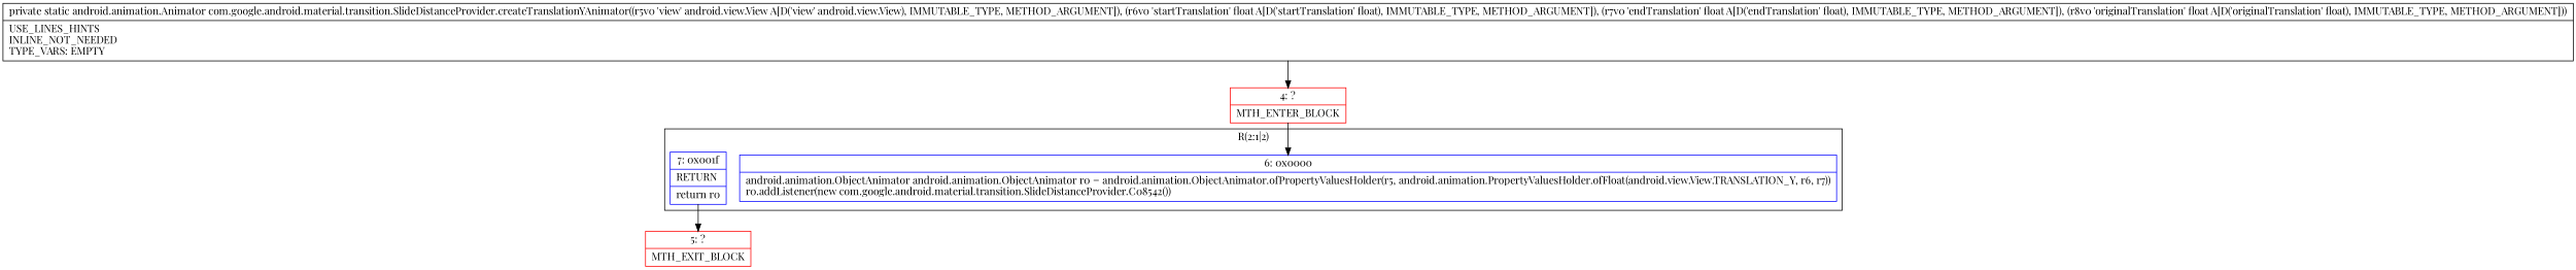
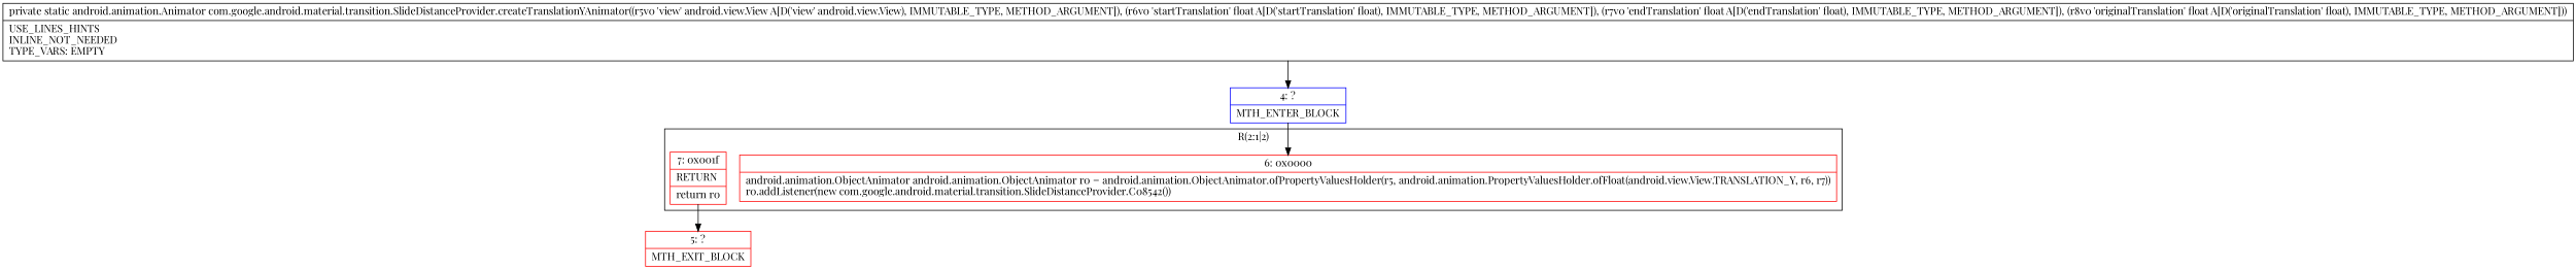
  digraph {
    fontname="Playfair Display"
    node [color=blue fontname="Playfair Display" shape=record]
    edge [fontname="Playfair Display"]
-   n1 [label="{6\:\ 0x0000|android.animation.ObjectAnimator android.animation.ObjectAnimator r0 = android.animation.ObjectAnimator.ofPropertyValuesHolder(r5, android.animation.PropertyValuesHolder.ofFloat(android.view.View.TRANSLATION_Y, r6, r7))\lr0.addListener(new com.google.android.material.transition.SlideDistanceProvider.C08542())\l}"]
-   n2 [label="{7\:\ 0x001f|RETURN\l|return r0\l}"]
+   n1 [color=red label="{6\:\ 0x0000|android.animation.ObjectAnimator android.animation.ObjectAnimator r0 = android.animation.ObjectAnimator.ofPropertyValuesHolder(r5, android.animation.PropertyValuesHolder.ofFloat(android.view.View.TRANSLATION_Y, r6, r7))\lr0.addListener(new com.google.android.material.transition.SlideDistanceProvider.C08542())\l}"]
+   n2 [color=red label="{7\:\ 0x001f|RETURN\l|return r0\l}"]
    n3 [color=red label="{5\:\ ?|MTH_EXIT_BLOCK\l}"]
-   n4 [color=red label="{4\:\ ?|MTH_ENTER_BLOCK\l}"]
+   n4 [label="{4\:\ ?|MTH_ENTER_BLOCK\l}"]
    n5 [label="{private static android.animation.Animator com.google.android.material.transition.SlideDistanceProvider.createTranslationYAnimator((r5v0 'view' android.view.View A[D('view' android.view.View), IMMUTABLE_TYPE, METHOD_ARGUMENT]), (r6v0 'startTranslation' float A[D('startTranslation' float), IMMUTABLE_TYPE, METHOD_ARGUMENT]), (r7v0 'endTranslation' float A[D('endTranslation' float), IMMUTABLE_TYPE, METHOD_ARGUMENT]), (r8v0 'originalTranslation' float A[D('originalTranslation' float), IMMUTABLE_TYPE, METHOD_ARGUMENT]))  | USE_LINES_HINTS\lINLINE_NOT_NEEDED\lTYPE_VARS: EMPTY\l}" color=""]
    subgraph cluster_1 {
      label="R(2:1|2)"
      n1
      n2
    }
    n2 -> n3
    n4 -> n1
    n5 -> n4
  }
